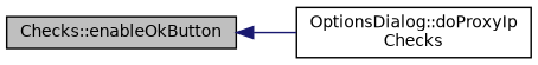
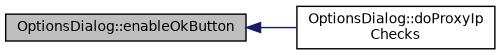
  digraph {
    rankdir=LR
    node [color=black fontname=Helvetica fontsize=10 shape=record style=filled]
-   n1 [fillcolor=grey75 fontcolor=black height=0.2 label="Checks::enableOkButton" width=0.4]
+   n1 [fillcolor=grey75 fontcolor=black height=0.2 label="OptionsDialog::enableOkButton" width=0.4]
    n2 [fillcolor=white height=0.2 label="OptionsDialog::doProxyIp\lChecks" width=0.4]
    n1 -> n2 [color=midnightblue dir=back fontname=Helvetica fontsize=10 labelfontname=Helvetica labelfontsize=10 style=solid]
  }
